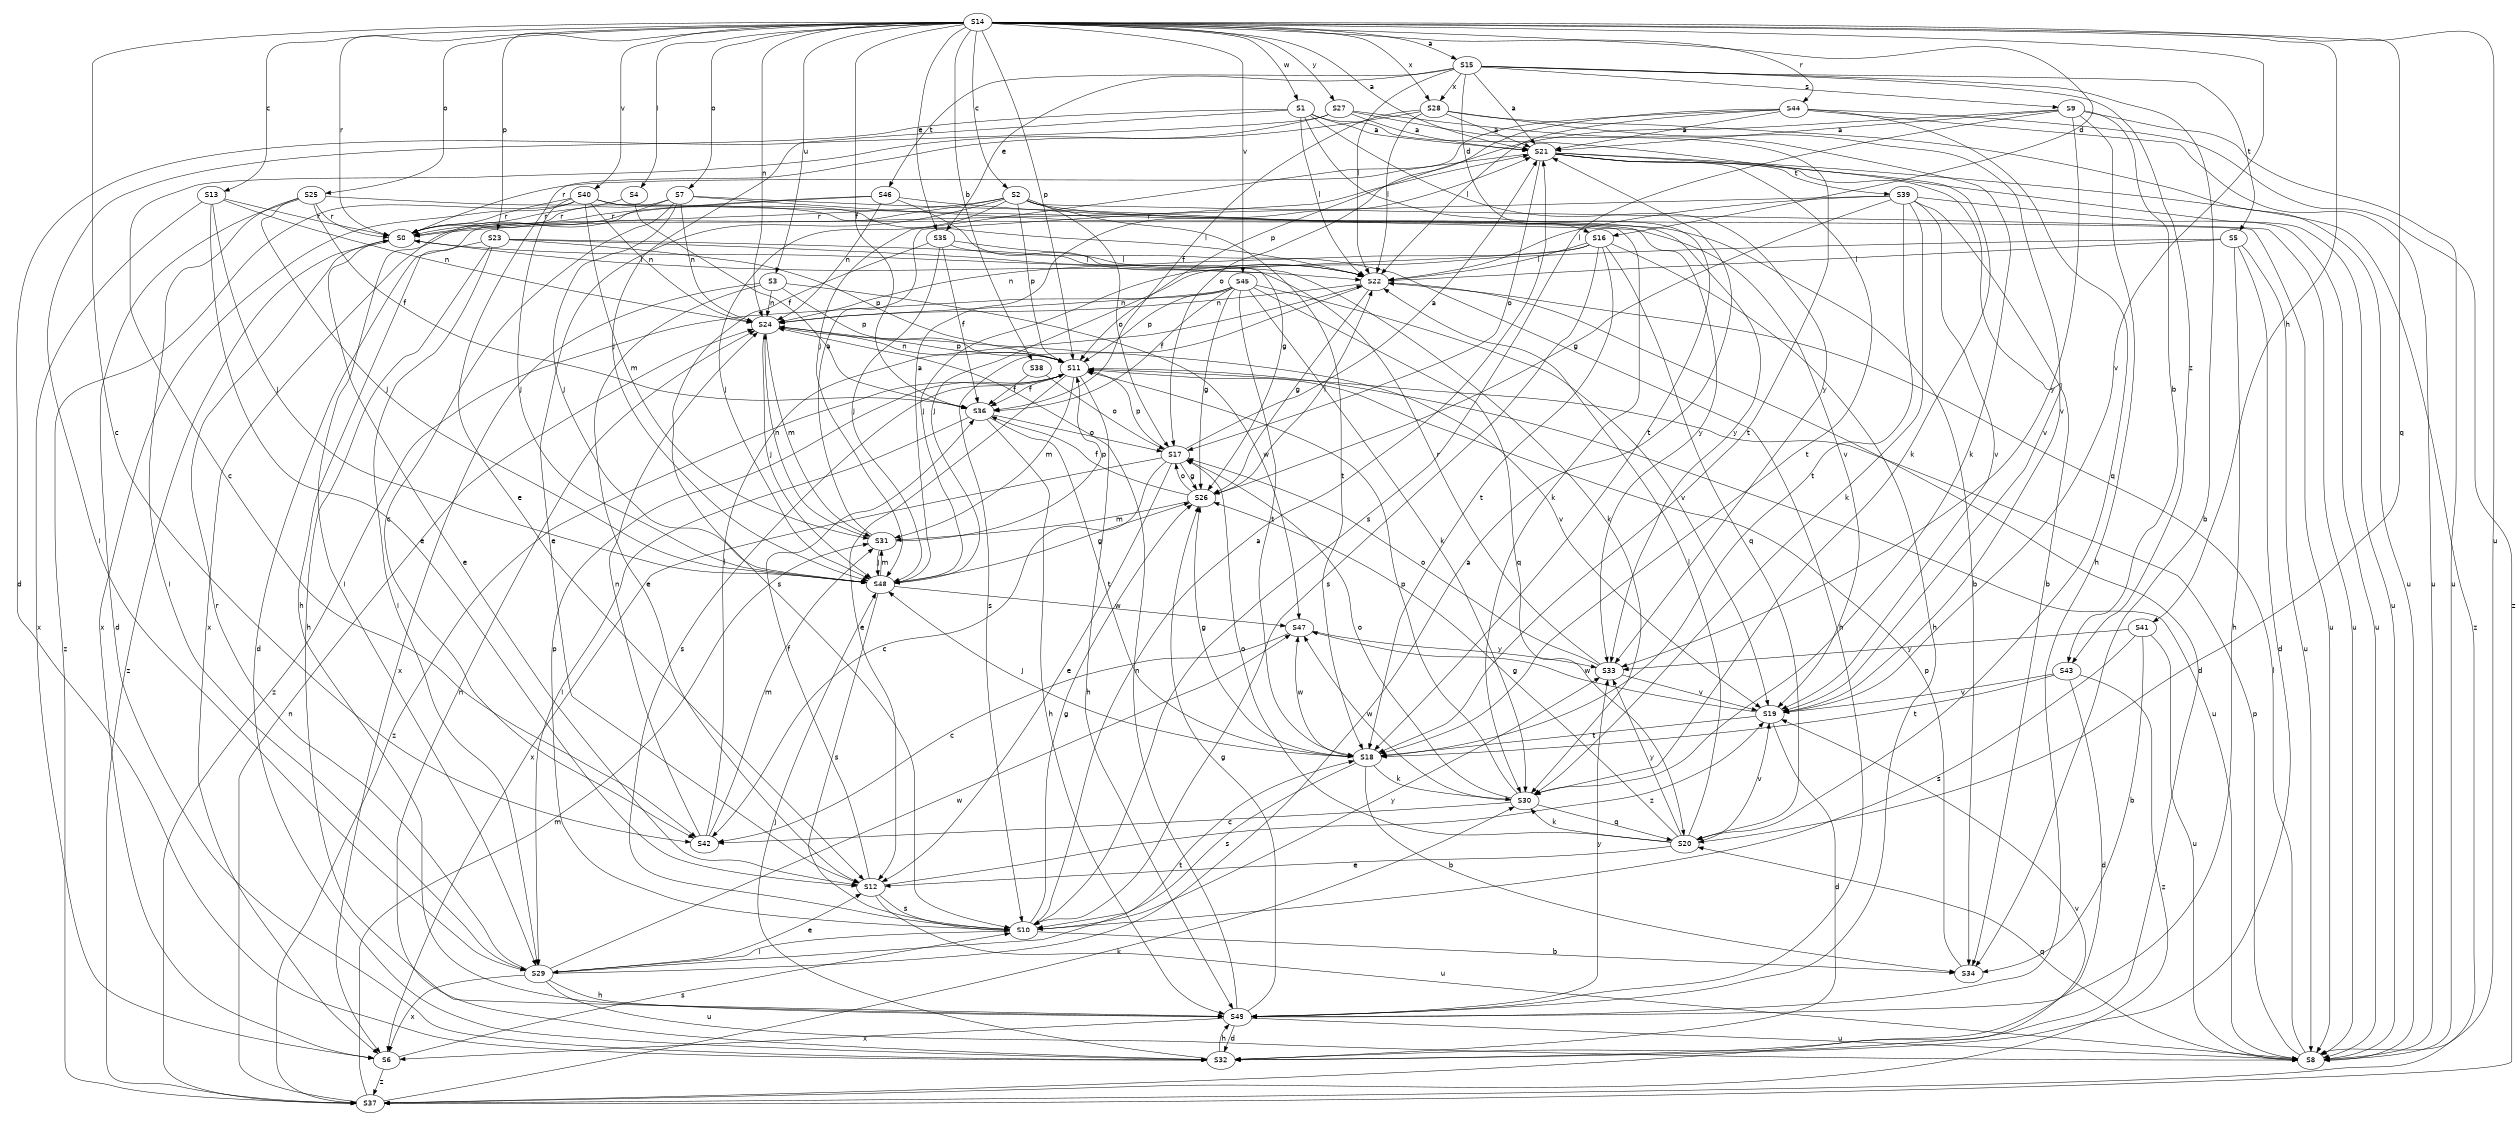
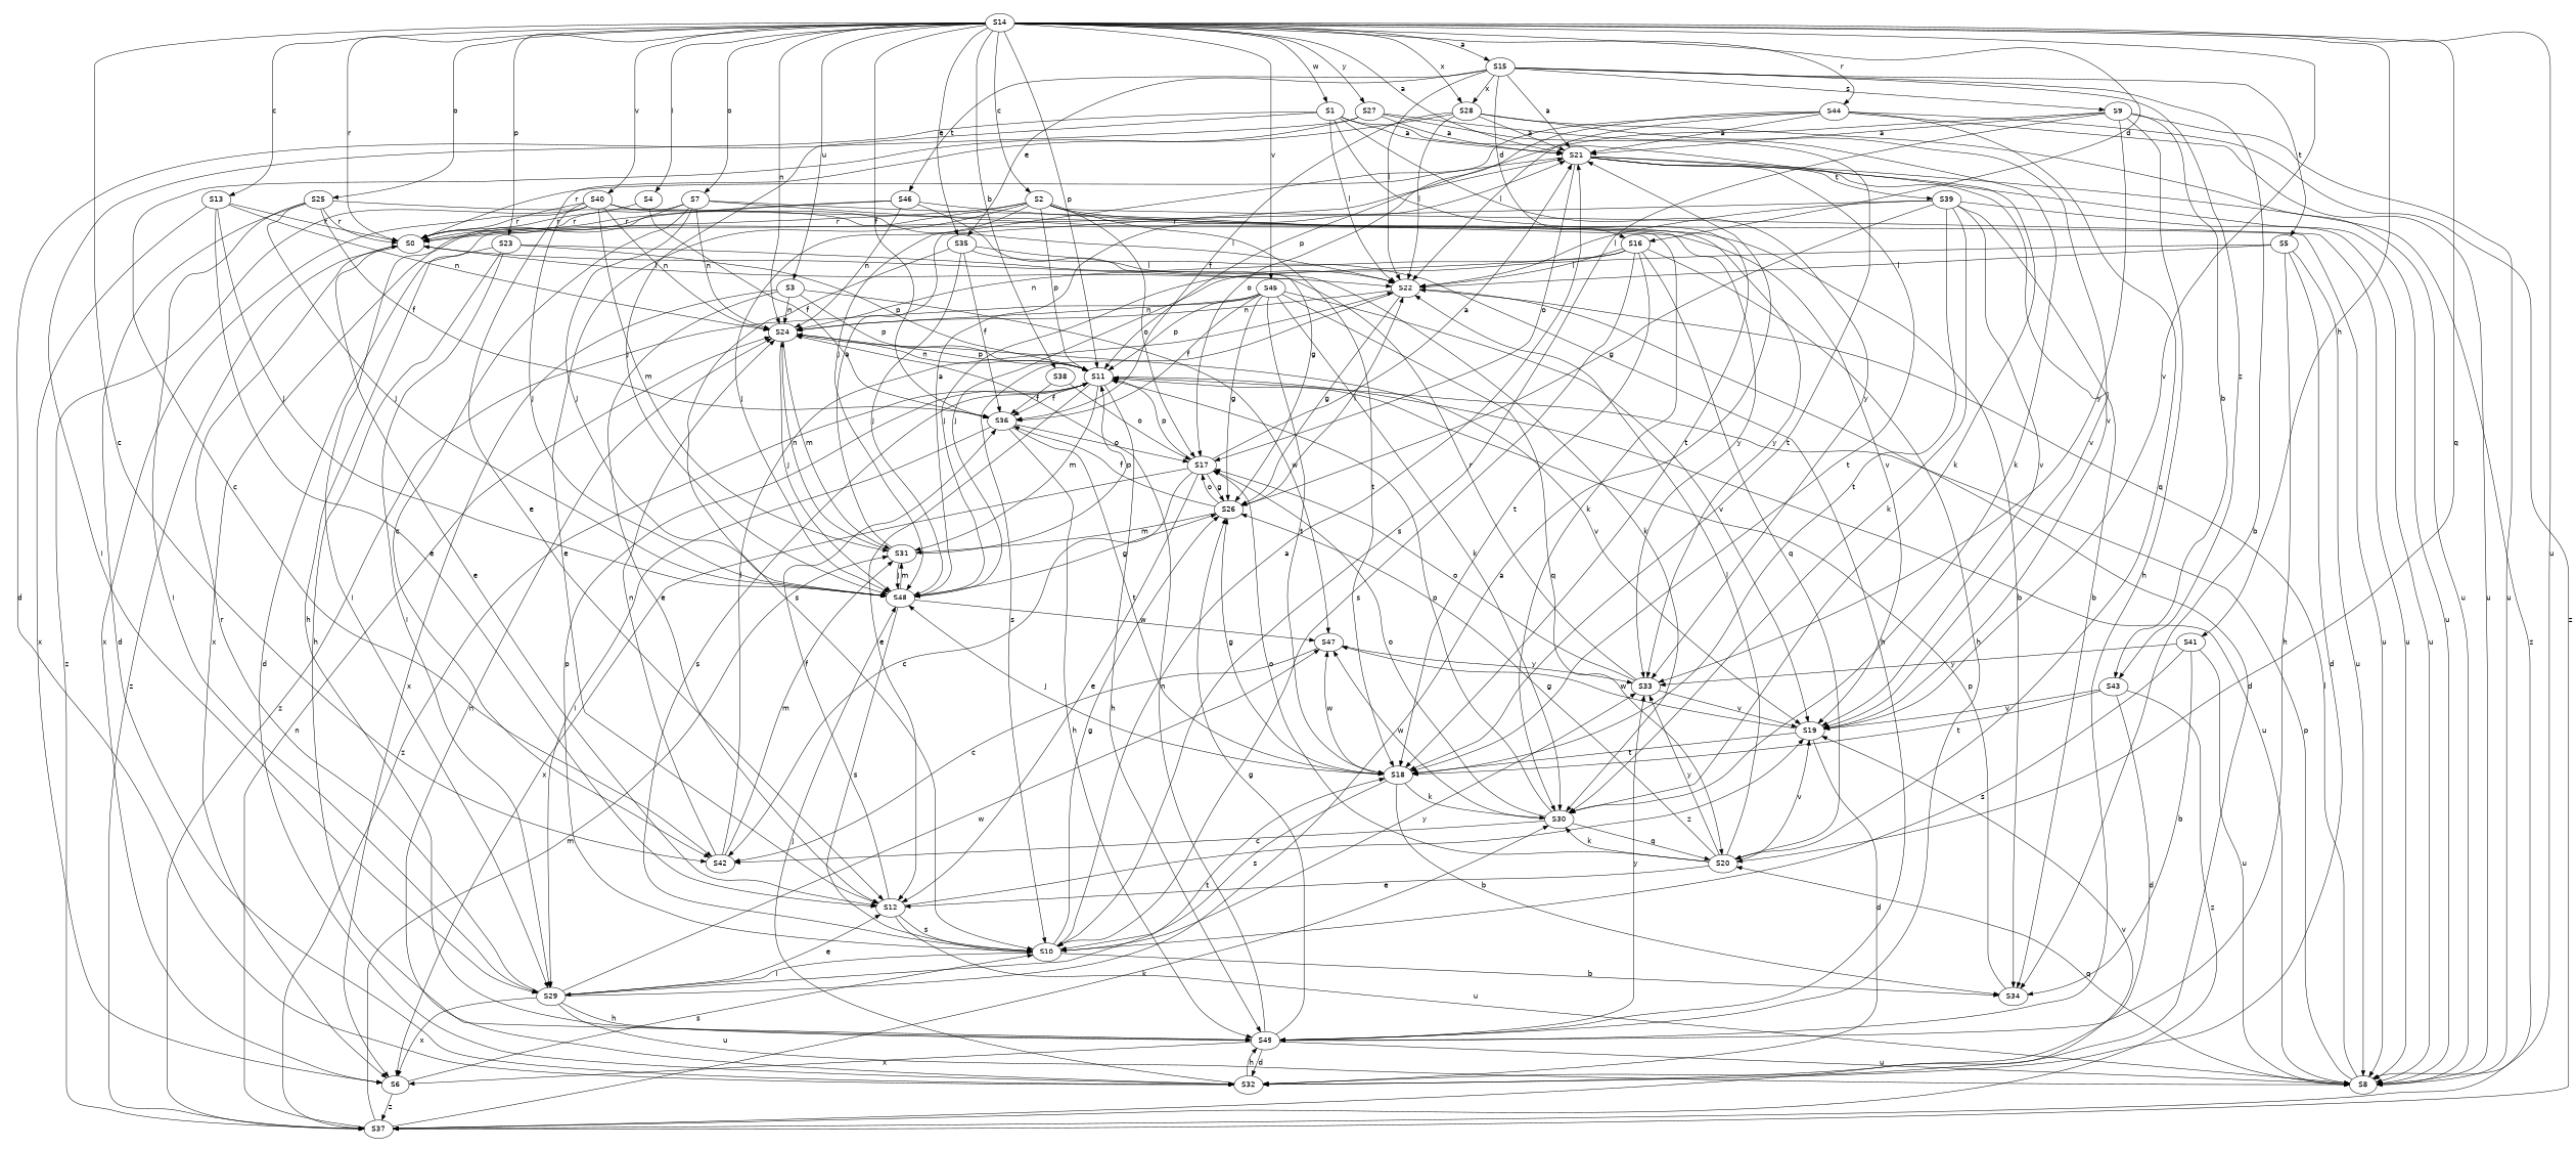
  strict digraph {
    fontname="DejaVu Sans"
    node [fontname="DejaVu Sans"]
    edge [fontname="DejaVu Sans"]
    S14
    S15
    S21
    S38
    S2
    S13
    S42
    S16
    S35
    S36
    S41
    S4
    S24
    S7
    S25
    S23
    S11
    S20
    S44
    S0
    S3
    S8
    S40
    S45
    S19
    S1
    S28
    S27
    S34
    S22
    S9
    S5
    S46
    S43
    S17
    S39
    S18
    S37
    S12
    S49
    S48
    S6
    S31
    S10
    S29
    S33
    S32
    S30
    S26
    S47
    S14 -> S15 [label=a]
    S14 -> S21 [label=a]
    S14 -> S38 [label=b]
    S14 -> S2 [label=c]
    S14 -> S13 [label=c]
    S14 -> S42 [label=c]
    S14 -> S16 [label=d]
    S14 -> S35 [label=e]
    S14 -> S36 [label=f]
    S14 -> S41 [label=h]
    S14 -> S4 [label=i]
    S14 -> S24 [label=n]
    S14 -> S7 [label=o]
    S14 -> S25 [label=o]
    S14 -> S23 [label=p]
    S14 -> S11 [label=p]
    S14 -> S20 [label=q]
    S14 -> S44 [label=r]
    S14 -> S0 [label=r]
    S14 -> S3 [label=u]
    S14 -> S8 [label=u]
    S14 -> S40 [label=v]
    S14 -> S45 [label=v]
    S14 -> S19 [label=v]
    S14 -> S1 [label=w]
    S14 -> S28 [label=x]
    S14 -> S27 [label=y]
    S15 -> S21 [label=a]
    S15 -> S16 [label=d]
    S15 -> S35 [label=e]
    S15 -> S28 [label=x]
    S15 -> S34 [label=b]
    S15 -> S22 [label=l]
    S15 -> S9 [label=s]
    S15 -> S5 [label=t]
    S15 -> S46 [label=t]
    S15 -> S43 [label=z]
    S21 -> S0 [label=r]
    S21 -> S8 [label=u]
    S21 -> S19 [label=v]
    S21 -> S17 [label=o]
    S21 -> S39 [label=t]
    S21 -> S18 [label=t]
    S21 -> S37 [label=z]
    S38 -> S36 [label=f]
    S38 -> S17 [label=o]
    S2 -> S11 [label=p]
    S2 -> S0 [label=r]
    S2 -> S8 [label=u]
    S2 -> S34 [label=b]
    S2 -> S17 [label=o]
    S2 -> S18 [label=t]
    S2 -> S12 [label=e]
    S2 -> S49 [label=h]
    S2 -> S48 [label=j]
    S13 -> S24 [label=n]
    S13 -> S0 [label=r]
    S13 -> S12 [label=e]
    S13 -> S48 [label=j]
    S13 -> S6 [label=x]
    S42 -> S24 [label=n]
    S42 -> S22 [label=l]
    S42 -> S31 [label=m]
    S16 -> S24 [label=n]
    S16 -> S20 [label=q]
    S16 -> S22 [label=l]
    S16 -> S18 [label=t]
    S16 -> S49 [label=h]
    S16 -> S48 [label=j]
    S16 -> S10 [label=s]
    S35 -> S36 [label=f]
    S35 -> S22 [label=l]
    S35 -> S49 [label=h]
    S35 -> S48 [label=j]
    S35 -> S10 [label=s]
    S36 -> S17 [label=o]
    S36 -> S18 [label=t]
    S36 -> S49 [label=h]
    S36 -> S29 [label=i]
    S41 -> S8 [label=u]
    S41 -> S34 [label=b]
    S41 -> S10 [label=s]
    S41 -> S33 [label=y]
    S4 -> S36 [label=f]
    S4 -> S0 [label=r]
    S24 -> S11 [label=p]
    S24 -> S19 [label=v]
    S24 -> S48 [label=j]
    S24 -> S31 [label=m]
    S7 -> S42 [label=c]
    S7 -> S24 [label=n]
    S7 -> S0 [label=r]
    S7 -> S8 [label=u]
    S7 -> S48 [label=j]
    S7 -> S29 [label=i]
    S7 -> S33 [label=y]
    S25 -> S36 [label=f]
    S25 -> S0 [label=r]
    S25 -> S48 [label=j]
    S25 -> S29 [label=i]
    S25 -> S32 [label=d]
    S25 -> S30 [label=k]
    S23 -> S11 [label=p]
-   S23 -> S22 [label=l]
    S23 -> S49 [label=h]
    S23 -> S29 [label=i]
    S23 -> S32 [label=d]
    S23 -> S30 [label=k]
    S11 -> S36 [label=f]
    S11 -> S24 [label=n]
    S11 -> S8 [label=u]
    S11 -> S37 [label=z]
    S11 -> S12 [label=e]
    S11 -> S49 [label=h]
    S11 -> S31 [label=m]
    S11 -> S10 [label=s]
    S20 -> S19 [label=v]
    S20 -> S22 [label=l]
    S20 -> S17 [label=o]
    S20 -> S12 [label=e]
    S20 -> S33 [label=y]
    S20 -> S30 [label=k]
    S20 -> S26 [label=g]
    S44 -> S21 [label=a]
    S44 -> S20 [label=q]
    S44 -> S8 [label=u]
    S44 -> S22 [label=l]
    S44 -> S17 [label=o]
    S44 -> S37 [label=z]
    S44 -> S48 [label=j]
    S0 -> S22 [label=l]
    S0 -> S37 [label=z]
    S0 -> S12 [label=e]
    S3 -> S24 [label=n]
    S3 -> S11 [label=p]
    S3 -> S12 [label=e]
    S3 -> S6 [label=x]
    S3 -> S47 [label=w]
    S8 -> S11 [label=p]
    S8 -> S20 [label=q]
    S8 -> S22 [label=l]
    S40 -> S24 [label=n]
    S40 -> S0 [label=r]
    S40 -> S19 [label=v]
    S40 -> S22 [label=l]
    S40 -> S37 [label=z]
    S40 -> S48 [label=j]
    S40 -> S6 [label=x]
    S40 -> S31 [label=m]
    S45 -> S36 [label=f]
    S45 -> S24 [label=n]
    S45 -> S11 [label=p]
    S45 -> S20 [label=q]
    S45 -> S19 [label=v]
    S45 -> S18 [label=t]
    S45 -> S37 [label=z]
    S45 -> S30 [label=k]
    S45 -> S26 [label=g]
    S19 -> S18 [label=t]
    S19 -> S32 [label=d]
    S19 -> S47 [label=w]
    S1 -> S21 [label=a]
    S1 -> S22 [label=l]
    S1 -> S18 [label=t]
    S1 -> S48 [label=j]
    S1 -> S29 [label=i]
    S1 -> S33 [label=y]
    S1 -> S30 [label=k]
    S28 -> S21 [label=a]
    S28 -> S36 [label=f]
    S28 -> S8 [label=u]
    S28 -> S19 [label=v]
    S28 -> S22 [label=l]
    S28 -> S12 [label=e]
    S27 -> S21 [label=a]
    S27 -> S42 [label=c]
    S27 -> S18 [label=t]
    S27 -> S32 [label=d]
    S27 -> S30 [label=k]
    S34 -> S11 [label=p]
    S22 -> S24 [label=n]
    S22 -> S10 [label=s]
    S22 -> S32 [label=d]
    S22 -> S26 [label=g]
    S9 -> S21 [label=a]
    S9 -> S11 [label=p]
    S9 -> S8 [label=u]
    S9 -> S43 [label=b]
    S9 -> S49 [label=h]
    S9 -> S10 [label=s]
    S9 -> S33 [label=y]
    S5 -> S8 [label=u]
    S5 -> S22 [label=l]
    S5 -> S49 [label=h]
    S5 -> S48 [label=j]
    S5 -> S32 [label=d]
    S46 -> S24 [label=n]
    S46 -> S0 [label=r]
    S46 -> S6 [label=x]
    S46 -> S33 [label=y]
    S46 -> S26 [label=g]
    S43 -> S19 [label=v]
    S43 -> S18 [label=t]
    S43 -> S37 [label=z]
    S43 -> S32 [label=d]
    S17 -> S21 [label=a]
    S17 -> S42 [label=c]
    S17 -> S11 [label=p]
    S17 -> S12 [label=e]
    S17 -> S6 [label=x]
    S17 -> S26 [label=g]
    S39 -> S0 [label=r]
    S39 -> S8 [label=u]
    S39 -> S19 [label=v]
    S39 -> S34 [label=b]
    S39 -> S22 [label=l]
    S39 -> S18 [label=t]
    S39 -> S30 [label=k]
    S39 -> S26 [label=g]
    S18 -> S34 [label=b]
    S18 -> S48 [label=j]
    S18 -> S10 [label=s]
    S18 -> S30 [label=k]
    S18 -> S26 [label=g]
    S18 -> S47 [label=w]
    S37 -> S24 [label=n]
    S37 -> S19 [label=v]
    S37 -> S31 [label=m]
    S37 -> S30 [label=k]
    S12 -> S36 [label=f]
    S12 -> S8 [label=u]
    S12 -> S19 [label=z]
    S12 -> S10 [label=s]
    S49 -> S24 [label=n]
    S49 -> S8 [label=u]
    S49 -> S6 [label=x]
    S49 -> S33 [label=y]
    S49 -> S32 [label=d]
    S49 -> S26 [label=g]
    S48 -> S21 [label=a]
    S48 -> S31 [label=m]
    S48 -> S10 [label=s]
    S48 -> S26 [label=g]
    S48 -> S47 [label=w]
    S6 -> S37 [label=z]
    S6 -> S10 [label=s]
    S31 -> S21 [label=a]
    S31 -> S24 [label=n]
    S31 -> S11 [label=p]
    S31 -> S48 [label=j]
    S10 -> S21 [label=a]
    S10 -> S11 [label=p]
    S10 -> S34 [label=b]
    S10 -> S29 [label=i]
    S10 -> S33 [label=y]
    S10 -> S26 [label=g]
    S29 -> S21 [label=a]
    S29 -> S0 [label=r]
    S29 -> S8 [label=u]
    S29 -> S18 [label=t]
    S29 -> S12 [label=e]
    S29 -> S49 [label=h]
    S29 -> S6 [label=x]
    S29 -> S47 [label=w]
    S33 -> S0 [label=r]
    S33 -> S19 [label=v]
    S33 -> S17 [label=o]
    S32 -> S24 [label=n]
    S32 -> S49 [label=h]
    S32 -> S48 [label=j]
    S30 -> S42 [label=c]
    S30 -> S11 [label=p]
    S30 -> S20 [label=q]
    S30 -> S17 [label=o]
    S30 -> S47 [label=w]
    S26 -> S36 [label=f]
    S26 -> S22 [label=l]
    S26 -> S17 [label=o]
    S26 -> S31 [label=m]
    S47 -> S42 [label=c]
    S47 -> S33 [label=y]
  }
